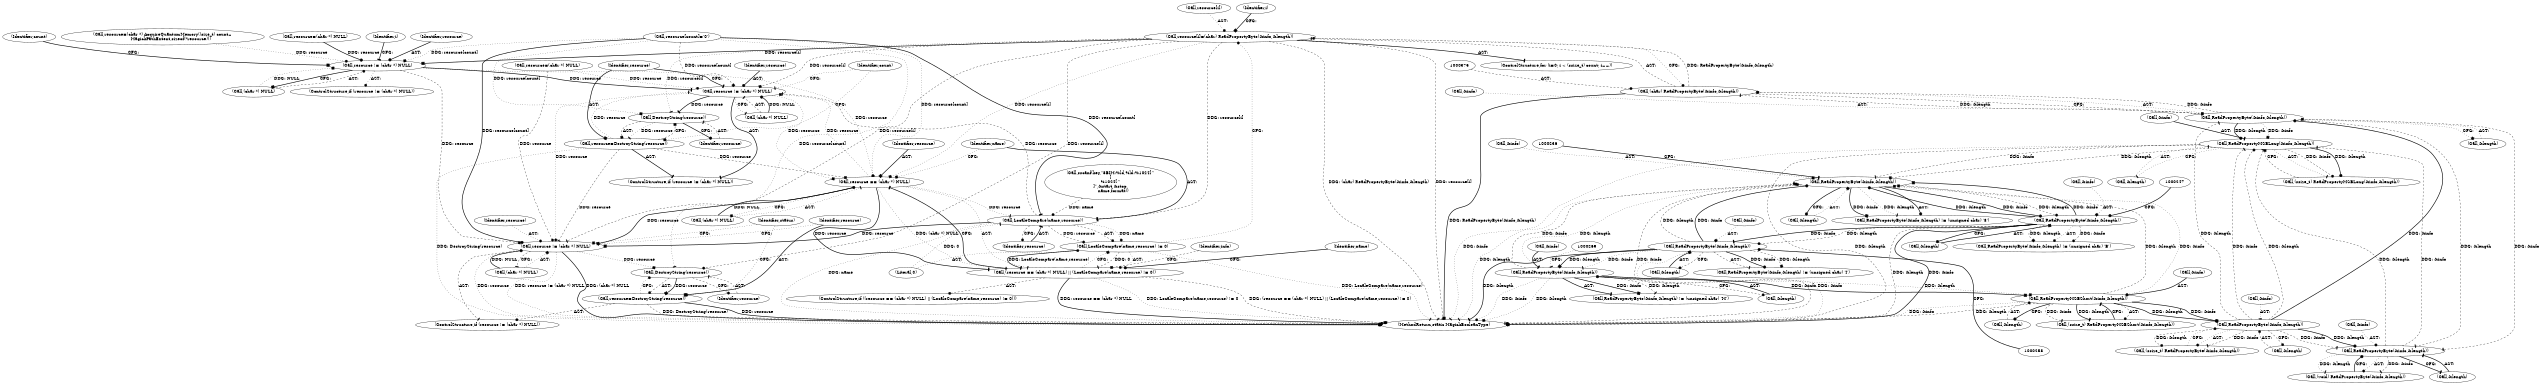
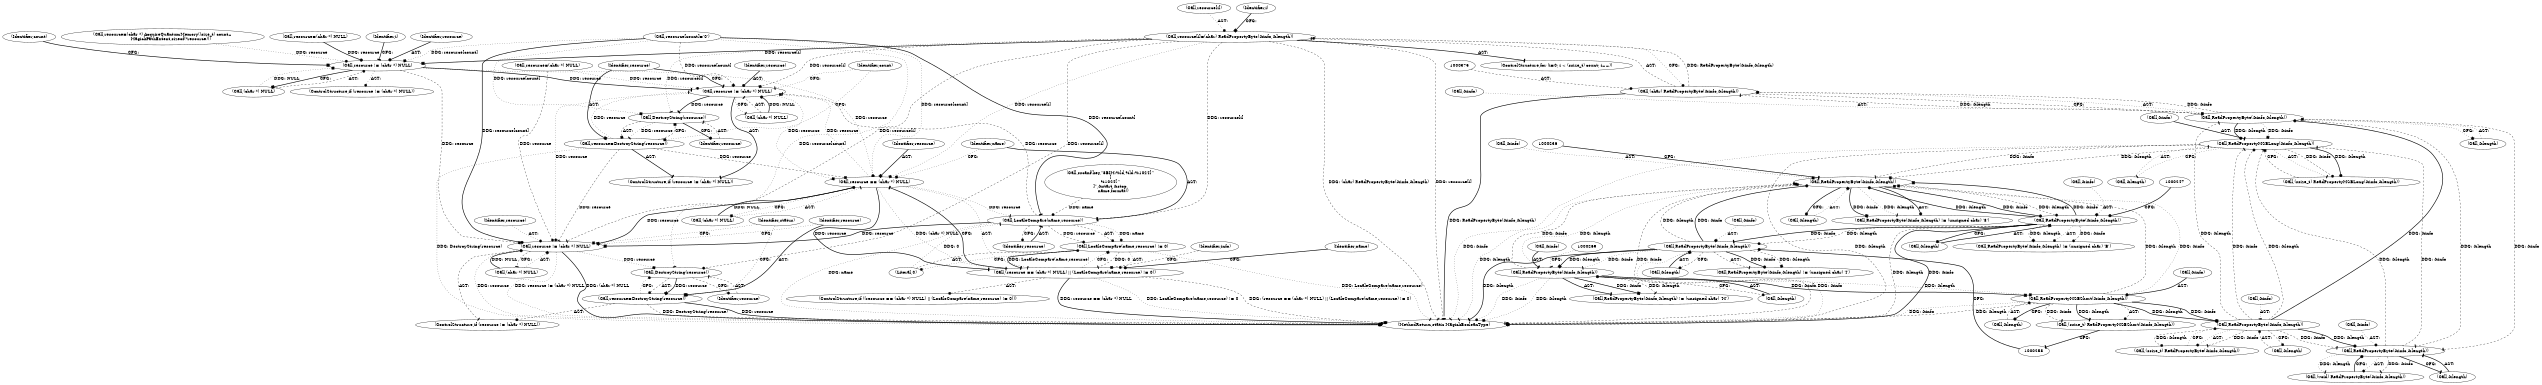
  digraph {
    edge [arrowhead=tee style=dotted]
    n1 [label="(Call,resource[i]=(char) ReadPropertyByte(&info,&length))"]
    n2 [label="(Call,(char) ReadPropertyByte(&info,&length))"]
    n3 [label="(Call,resource != (char *) NULL)"]
    n4 [label="(Call,DestroyString(resource))"]
    n5 [label="(Call,resource == (char *) NULL)"]
    n6 [label="(Call,LocaleCompare(name,resource))"]
    n7 [label="(Call,resource != (char *) NULL)"]
    n8 [label="(Call,DestroyString(resource))"]
    n9 [label="(Call,resource != (char *) NULL)"]
    n10 [label="(MethodReturn,static MagickBooleanType)"]
    n11 [label="(ControlStructure,for (i=0; i < (ssize_t) count; i++))"]
    n12 [label="(Call,ReadPropertyByte(&info,&length))"]
    n13 [label="(Call,(char *) NULL)"]
    n14 [label="(ControlStructure,if (resource != (char *) NULL))"]
    n15 [label="(Call,resource=DestroyString(resource))"]
    n16 [label="(Identifier,resource)"]
    n17 [label="(Call,(resource == (char *) NULL) || (LocaleCompare(name,resource) != 0))"]
    n18 [label="(Call,(char *) NULL)"]
    n19 [label="(Call,LocaleCompare(name,resource) != 0)"]
    n20 [label="(Identifier,resource)"]
    n21 [label="(ControlStructure,if (resource != (char *) NULL))"]
    n22 [label="(Call,(char *) NULL)"]
    n23 [label="(Call,resource=DestroyString(resource))"]
    n24 [label="(Identifier,resource)"]
    n25 [label="(ControlStructure,if (resource != (char *) NULL))"]
    n26 [label="(Call,(char *) NULL)"]
    n27 [label="(Call,ReadPropertyMSBLong(&info,&length))"]
    n28 [label="(Call,ReadPropertyByte(&info,&length))"]
    n29 [label="(Call,&length)"]
    n30 [label="(Call,ReadPropertyByte(&info,&length))"]
    n31 [label="(Call,(ssize_t) ReadPropertyMSBLong(&info,&length))"]
    n32 [label="(Call,&length)"]
    n33 [label="(Call,(void) ReadPropertyByte(&info,&length))"]
    n34 [label="(Call,&length)"]
    n35 [label="(Call,ReadPropertyByte(&info,&length))"]
    n36 [label="(Call,&length)"]
    n37 [label="(Call,(ssize_t) ReadPropertyByte(&info,&length))"]
    n38 [label="(Call,ReadPropertyMSBShort(&info,&length))"]
    n39 [label="(Call,(ssize_t) ReadPropertyMSBShort(&info,&length))"]
    n40 [label="(Call,&length)"]
    n41 [label="(Call,ReadPropertyByte(&info,&length))"]
    n42 [label="(Call,&length)"]
    n43 [label="(Call,ReadPropertyByte(&info,&length) != (unsigned char) '8')"]
    n44 [label="(Call,ReadPropertyByte(&info,&length))"]
    n45 [label="(Call,&length)"]
    n46 [label="(Call,ReadPropertyByte(&info,&length) != (unsigned char) 'M')"]
    n47 [label="(Call,ReadPropertyByte(&info,&length))"]
    n48 [label="(Call,ReadPropertyByte(&info,&length) != (unsigned char) 'I')"]
    n49 [label="(Call,&length)"]
    n50 [label="(Call,&length)"]
    n51 [label="(Call,ReadPropertyByte(&info,&length) != (unsigned char) 'B')"]
    n52 [label="(ControlStructure,if ((resource == (char *) NULL) || (LocaleCompare(name,resource) != 0)))"]
    n53 [label="(Literal,0)"]
    n54 [label="(Call,&info)"]
    n55 [label="(Identifier,count)"]
    n56 [label="(Call,&info)"]
    n57 [label="(Identifier,resource)"]
    n58 [label="(Call,resource=(char *) AcquireQuantumMemory((size_t) count+\n            MagickPathExtent,sizeof(*resource)))"]
    n59 [label="(Call,resource=(char *) NULL)"]
    n60 [label="(Call,resource[i])"]
    n61 [label="(Call,&info)"]
    n62 [label="(Identifier,resource)"]
    n63 [label="(Call,&info)"]
    n64 [label="(Identifier,i)"]
    n65 [label="(Identifier,count)"]
    n66 [label="(Identifier,i)"]
    n67 [label="(Identifier,resource)"]
    n68 [label="(Call,resource[count]='\0')"]
    n69 [label="(Identifier,resource)"]
    n70 [label="(Call,&info)"]
    n71 [label="(Identifier,resource)"]
    n72 [label="(Call,&info)"]
    n73 [label="(Call,&info)"]
    n74 [label="(Call,sscanf(key,\"8BIM:%ld,%ld:%1024[^\n]\n%1024[^\n]\",&start,&stop,\n    name,format))"]
    n75 [label="(Identifier,info)"]
    n76 [label="(Call,resource=(char *) NULL)"]
    n77 [label="(Call,&info)"]
    n78 [label="(Identifier,name)"]
    n79 [label="(Identifier,name)"]
    n80 [label="(Identifier,resource)"]
    n81 [label="(Identifier,status)"]
    n82 [label="(Call,&info)"]
    1000375
    1000269
    1000258
    1000247
    1000236
    n1 -> n2 [arrowhead=dot label="CFG: "]
    n1 -> n3 [arrowhead=box label="DDG: resource[i]" style=dashed]
    n1 -> n4 [label="DDG: resource[i]"]
    n1 -> n5 [arrowhead=box label="DDG: resource[i]"]
    n1 -> n6 [label="DDG: resource[i]" style=dashed]
    n1 -> n7 [label="DDG: resource[i]" style=dashed]
    n1 -> n8 [arrowhead=dot label="DDG: resource[i]" style=dashed]
    n1 -> n9 [arrowhead=box label="DDG: resource[i]" style=bold]
    n1 -> n10 [label="DDG: (char) ReadPropertyByte(&info,&length)" style=dashed]
    n1 -> n10 [label="DDG: resource[i]" style=dashed]
    n1 -> n11 [label="AST: " style=bold]
    n2 -> n1 [label="AST: " style=dashed]
    n2 -> n1 [arrowhead=dot label="DDG: ReadPropertyByte(&info,&length)" style=dashed]
-   n2 -> n10 [arrowhead=box label="DDG: ReadPropertyByte(&info,&length)" style=bold]
+   n2 -> n10 [label="DDG: ReadPropertyByte(&info,&length)" style=bold]
    n2 -> n12 [label="CFG: " style=dashed]
    n3 -> n4 [label="DDG: resource" style=bold]
    n3 -> n5 [arrowhead=box label="DDG: resource"]
    n3 -> n7 [arrowhead=dot label="DDG: resource"]
    n3 -> n13 [label="CFG: "]
    n3 -> n14 [label="AST: " style=bold]
    n4 -> n15 [arrowhead=box label="AST: " style=dashed]
    n4 -> n15 [label="DDG: resource"]
    n4 -> n16 [arrowhead=dot label="CFG: " style=bold]
    n5 -> n3 [arrowhead=box label="DDG: resource"]
    n5 -> n6 [label="DDG: resource"]
    n5 -> n7 [arrowhead=box label="DDG: resource" style=bold]
    n5 -> n17 [label="AST: "]
    n5 -> n17 [label="DDG: resource" style=bold]
    n5 -> n17 [label="DDG: (char *) NULL"]
    n5 -> n18 [arrowhead=box label="CFG: "]
    n6 -> n3 [label="DDG: resource" style=dashed]
    n6 -> n7 [arrowhead=box label="DDG: resource" style=bold]
    n6 -> n10 [label="DDG: name"]
    n6 -> n19 [arrowhead=dot label="AST: " style=dashed]
    n6 -> n19 [arrowhead=dot label="DDG: name"]
    n6 -> n19 [arrowhead=dot label="DDG: resource" style=dashed]
    n6 -> n20 [arrowhead=dot label="CFG: " style=dashed]
    n7 -> n8 [arrowhead=box label="DDG: resource"]
    n7 -> n10 [arrowhead=box label="DDG: (char *) NULL" style=bold]
    n7 -> n10 [arrowhead=box label="DDG: resource"]
    n7 -> n10 [label="DDG: resource != (char *) NULL"]
    n7 -> n21 [label="AST: " style=dashed]
    n7 -> n22 [label="CFG: " style=dashed]
    n8 -> n23 [arrowhead=dot label="AST: " style=dashed]
    n8 -> n23 [arrowhead=box label="DDG: resource" style=bold]
    n8 -> n24 [arrowhead=dot label="CFG: " style=dashed]
    n9 -> n3 [label="DDG: resource" style=bold]
    n9 -> n5 [arrowhead=dot label="DDG: resource"]
    n9 -> n7 [arrowhead=box label="DDG: resource" style=dashed]
    n9 -> n25 [arrowhead=dot label="AST: "]
    n9 -> n26 [arrowhead=box label="CFG: " style=bold]
    n12 -> n2 [label="AST: "]
    n12 -> n2 [arrowhead=box label="DDG: &info" style=dashed]
    n12 -> n2 [label="DDG: &length" style=dashed]
    n12 -> n27 [arrowhead=box label="DDG: &info"]
    n12 -> n27 [arrowhead=dot label="DDG: &length" style=bold]
    n12 -> n28 [label="DDG: &info" style=dashed]
    n12 -> n28 [label="DDG: &length" style=dashed]
    n12 -> n29 [arrowhead=box label="CFG: "]
    n13 -> n3 [label="AST: " style=dashed]
    n13 -> n3 [arrowhead=dot label="DDG: NULL" style=bold]
    n15 -> n3 [label="DDG: resource"]
    n15 -> n4 [arrowhead=box label="CFG: " style=dashed]
    n15 -> n5 [arrowhead=box label="DDG: resource" style=dashed]
    n15 -> n7 [label="DDG: resource" style=dashed]
    n15 -> n10 [arrowhead=dot label="DDG: DestroyString(resource)"]
    n15 -> n14 [label="AST: " style=bold]
    n16 -> n4 [label="AST: " style=dashed]
    n17 -> n5 [label="CFG: " style=bold]
    n17 -> n10 [arrowhead=box label="DDG: LocaleCompare(name,resource) != 0"]
    n17 -> n10 [arrowhead=box label="DDG: (resource == (char *) NULL) || (LocaleCompare(name,resource) != 0)" style=dashed]
    n17 -> n10 [arrowhead=dot label="DDG: resource == (char *) NULL" style=bold]
    n17 -> n19 [arrowhead=box label="CFG: "]
    n17 -> n52 [arrowhead=dot label="AST: " style=dashed]
    n18 -> n5 [label="AST: "]
    n18 -> n5 [arrowhead=dot label="DDG: NULL" style=bold]
    n19 -> n10 [label="DDG: LocaleCompare(name,resource)"]
    n19 -> n17 [arrowhead=dot label="AST: "]
    n19 -> n17 [label="DDG: LocaleCompare(name,resource)" style=bold]
    n19 -> n17 [label="DDG: 0" style=dashed]
-   n19 -> n1 [arrowhead=dot label="CFG: "]
+   n19 -> n53 [arrowhead=dot label="CFG: "]
    n20 -> n6 [label="AST: " style=bold]
    n22 -> n7 [arrowhead=box label="AST: "]
    n22 -> n7 [arrowhead=dot label="DDG: NULL" style=bold]
    n23 -> n8 [arrowhead=dot label="CFG: "]
    n23 -> n10 [arrowhead=box label="DDG: DestroyString(resource)" style=dashed]
    n23 -> n10 [arrowhead=dot label="DDG: resource" style=bold]
    n23 -> n21 [arrowhead=dot label="AST: " style=dashed]
    n24 -> n8 [label="AST: " style=dashed]
    n26 -> n9 [arrowhead=dot label="AST: " style=dashed]
    n26 -> n9 [arrowhead=box label="DDG: NULL"]
    n27 -> n10 [label="DDG: &info"]
    n27 -> n10 [arrowhead=box label="DDG: &length" style=dashed]
    n27 -> n30 [label="DDG: &info" style=dashed]
    n27 -> n30 [arrowhead=box label="DDG: &length" style=dashed]
    n27 -> n31 [label="AST: "]
    n27 -> n31 [arrowhead=dot label="DDG: &info" style=dashed]
    n27 -> n31 [arrowhead=dot label="DDG: &length" style=bold]
    n27 -> n32 [label="CFG: "]
    n28 -> n27 [label="DDG: &info" style=dashed]
    n28 -> n27 [label="DDG: &length" style=dashed]
    n28 -> n33 [arrowhead=dot label="AST: "]
    n28 -> n33 [label="DDG: &info" style=dashed]
    n28 -> n33 [label="DDG: &length"]
    n28 -> n34 [label="CFG: " style=bold]
    n29 -> n12 [arrowhead=box label="AST: "]
    n30 -> n10 [label="DDG: &length"]
    n30 -> n10 [label="DDG: &info" style=dashed]
    n30 -> n41 [arrowhead=dot label="DDG: &info" style=bold]
    n30 -> n41 [arrowhead=dot label="DDG: &length" style=dashed]
    n30 -> n42 [arrowhead=dot label="CFG: " style=bold]
    n30 -> n43 [arrowhead=dot label="AST: " style=bold]
    n30 -> n43 [arrowhead=box label="DDG: &info" style=bold]
    n30 -> n43 [label="DDG: &length"]
    n31 -> n27 [arrowhead=box label="CFG: " style=dashed]
    n32 -> n27 [label="AST: "]
    n33 -> n28 [arrowhead=dot label="CFG: " style=bold]
    n34 -> n28 [label="AST: " style=bold]
    n35 -> n12 [arrowhead=dot label="DDG: &info" style=bold]
    n35 -> n12 [label="DDG: &length" style=dashed]
    n35 -> n27 [label="DDG: &info" style=dashed]
    n35 -> n27 [arrowhead=dot label="DDG: &length" style=dashed]
    n35 -> n28 [label="DDG: &info" style=dashed]
    n35 -> n28 [arrowhead=dot label="DDG: &length" style=bold]
    n35 -> n36 [arrowhead=dot label="CFG: " style=dashed]
    n35 -> n37 [arrowhead=dot label="AST: "]
    n35 -> n37 [label="DDG: &info" style=dashed]
    n35 -> n37 [arrowhead=dot label="DDG: &length" style=dashed]
    n36 -> n35 [arrowhead=dot label="AST: " style=dashed]
    n37 -> n35 [arrowhead=dot label="CFG: "]
    n38 -> n10 [arrowhead=box label="DDG: &info"]
    n38 -> n10 [arrowhead=box label="DDG: &length" style=dashed]
    n38 -> n30 [arrowhead=box label="DDG: &info"]
    n38 -> n30 [arrowhead=box label="DDG: &length" style=dashed]
    n38 -> n35 [arrowhead=box label="DDG: &info" style=bold]
    n38 -> n35 [arrowhead=dot label="DDG: &length" style=bold]
    n38 -> n39 [arrowhead=dot label="AST: " style=dashed]
    n38 -> n39 [label="DDG: &info" style=dashed]
    n38 -> n39 [label="DDG: &length" style=bold]
    n38 -> n40 [arrowhead=dot label="CFG: " style=bold]
-   n39 -> n38 [label="CFG: " style=bold]
+   n39 -> 1000258 [label="CFG: " style=bold]
    n40 -> n38 [arrowhead=dot label="AST: " style=dashed]
    n41 -> n10 [label="DDG: &info" style=bold]
    n41 -> n10 [label="DDG: &length" style=dashed]
    n41 -> n30 [arrowhead=box label="DDG: &info" style=bold]
    n41 -> n30 [arrowhead=dot label="DDG: &length" style=bold]
    n41 -> n47 [label="DDG: &info" style=bold]
    n41 -> n47 [arrowhead=dot label="DDG: &length" style=dashed]
    n41 -> n50 [arrowhead=dot label="CFG: " style=bold]
    n41 -> n51 [arrowhead=dot label="AST: "]
    n41 -> n51 [arrowhead=dot label="DDG: &info" style=dashed]
    n41 -> n51 [arrowhead=box label="DDG: &length" style=dashed]
    n42 -> n30 [arrowhead=box label="AST: "]
    n44 -> n10 [arrowhead=dot label="DDG: &info"]
    n44 -> n10 [arrowhead=box label="DDG: &length"]
    n44 -> n30 [arrowhead=dot label="DDG: &info" style=dashed]
    n44 -> n30 [arrowhead=dot label="DDG: &length"]
    n44 -> n38 [arrowhead=box label="DDG: &info" style=bold]
    n44 -> n38 [arrowhead=box label="DDG: &length"]
    n44 -> n45 [arrowhead=dot label="CFG: " style=dashed]
    n44 -> n46 [label="AST: " style=bold]
    n44 -> n46 [arrowhead=box label="DDG: &info" style=bold]
    n44 -> n46 [label="DDG: &length" style=dashed]
    n45 -> n44 [arrowhead=dot label="AST: " style=bold]
    n47 -> n10 [arrowhead=dot label="DDG: &info"]
    n47 -> n10 [label="DDG: &length" style=bold]
    n47 -> n30 [arrowhead=dot label="DDG: &info" style=bold]
    n47 -> n30 [arrowhead=box label="DDG: &length" style=dashed]
    n47 -> n44 [label="DDG: &info"]
    n47 -> n44 [arrowhead=box label="DDG: &length" style=bold]
    n47 -> n48 [label="AST: " style=dashed]
    n47 -> n48 [arrowhead=dot label="DDG: &info" style=bold]
    n47 -> n48 [arrowhead=box label="DDG: &length" style=dashed]
    n47 -> n49 [arrowhead=dot label="CFG: " style=dashed]
    n49 -> n47 [arrowhead=box label="AST: " style=bold]
    n50 -> n41 [arrowhead=box label="AST: " style=bold]
    n53 -> n6 [label="DDG: 0"]
-   n53 -> n19 [arrowhead=dot label="AST: "]
+   n53 -> n19 [arrowhead=dot label="AST: " style=dashed]
    n54 -> n47 [arrowhead=box label="AST: "]
    n55 -> n9 [arrowhead=box label="CFG: " style=bold]
    n56 -> n44 [label="AST: " style=bold]
    n57 -> n5 [arrowhead=box label="AST: " style=bold]
    n58 -> n9 [arrowhead=dot label="DDG: resource"]
    n59 -> n9 [arrowhead=dot label="DDG: resource" style=bold]
    n60 -> n1 [arrowhead=dot label="AST: "]
    n61 -> n27 [label="AST: " style=bold]
    n62 -> n3 [label="CFG: " style=bold]
    n62 -> n15 [arrowhead=box label="AST: " style=bold]
    n63 -> n30 [arrowhead=box label="AST: "]
    n64 -> n9 [label="CFG: " style=bold]
    n65 -> n3 [label="CFG: "]
    n65 -> n15 [arrowhead=box label="CFG: "]
    n66 -> n1 [arrowhead=box label="CFG: " style=bold]
    n67 -> n3 [arrowhead=dot label="AST: " style=bold]
    n68 -> n3 [arrowhead=box label="DDG: resource[count]" style=dashed]
    n68 -> n4 [arrowhead=box label="DDG: resource[count]"]
    n68 -> n5 [label="DDG: resource[count]"]
    n68 -> n6 [label="DDG: resource[count]" style=bold]
    n68 -> n7 [arrowhead=dot label="DDG: resource[count]" style=bold]
    n68 -> n8 [label="DDG: resource[count]"]
    n68 -> n9 [arrowhead=box label="DDG: resource[count]"]
    n69 -> n9 [arrowhead=dot label="AST: " style=bold]
    n70 -> n35 [label="AST: "]
    n71 -> n7 [arrowhead=dot label="AST: "]
    n72 -> n41 [arrowhead=box label="AST: "]
    n73 -> n12 [arrowhead=box label="AST: "]
    n74 -> n6 [arrowhead=dot label="DDG: name" style=dashed]
    n75 -> n17 [arrowhead=box label="CFG: " style=dashed]
    n76 -> n3 [arrowhead=dot label="DDG: resource"]
    n76 -> n7 [arrowhead=dot label="DDG: resource" style=dashed]
    n77 -> n28 [arrowhead=dot label="AST: "]
    n78 -> n17 [arrowhead=dot label="CFG: " style=bold]
    n79 -> n5 [arrowhead=box label="CFG: "]
    n79 -> n6 [label="AST: " style=bold]
    n80 -> n7 [label="CFG: "]
    n80 -> n23 [arrowhead=box label="AST: " style=bold]
    n81 -> n7 [arrowhead=box label="CFG: "]
    n81 -> n23 [arrowhead=box label="CFG: "]
    n82 -> n38 [arrowhead=dot label="AST: " style=bold]
    1000375 -> n2 [arrowhead=dot label="AST: " style=dashed]
    1000269 -> n44 [label="CFG: "]
    1000258 -> n47 [arrowhead=dot label="CFG: " style=bold]
    1000247 -> n41 [arrowhead=dot label="CFG: " style=bold]
    1000236 -> n30 [label="CFG: " style=bold]
  }
